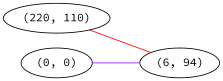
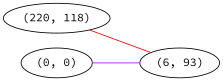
  graph {
    fontname="Source Code Pro"
    rankdir=LR
    node [fontname="Source Code Pro"]
    edge [fontname="Source Code Pro"]
-   "(220, 110)"
-   "(6, 94)"
+   "(220, 110)" [label="(220, 118)"]
+   "(6, 94)" [label="(6, 93)"]
    "(0, 0)"
    "(220, 110)" -- "(6, 94)" [color=red weight=1]
    "(0, 0)" -- "(6, 94)" [color=purple weight=4]
  }
